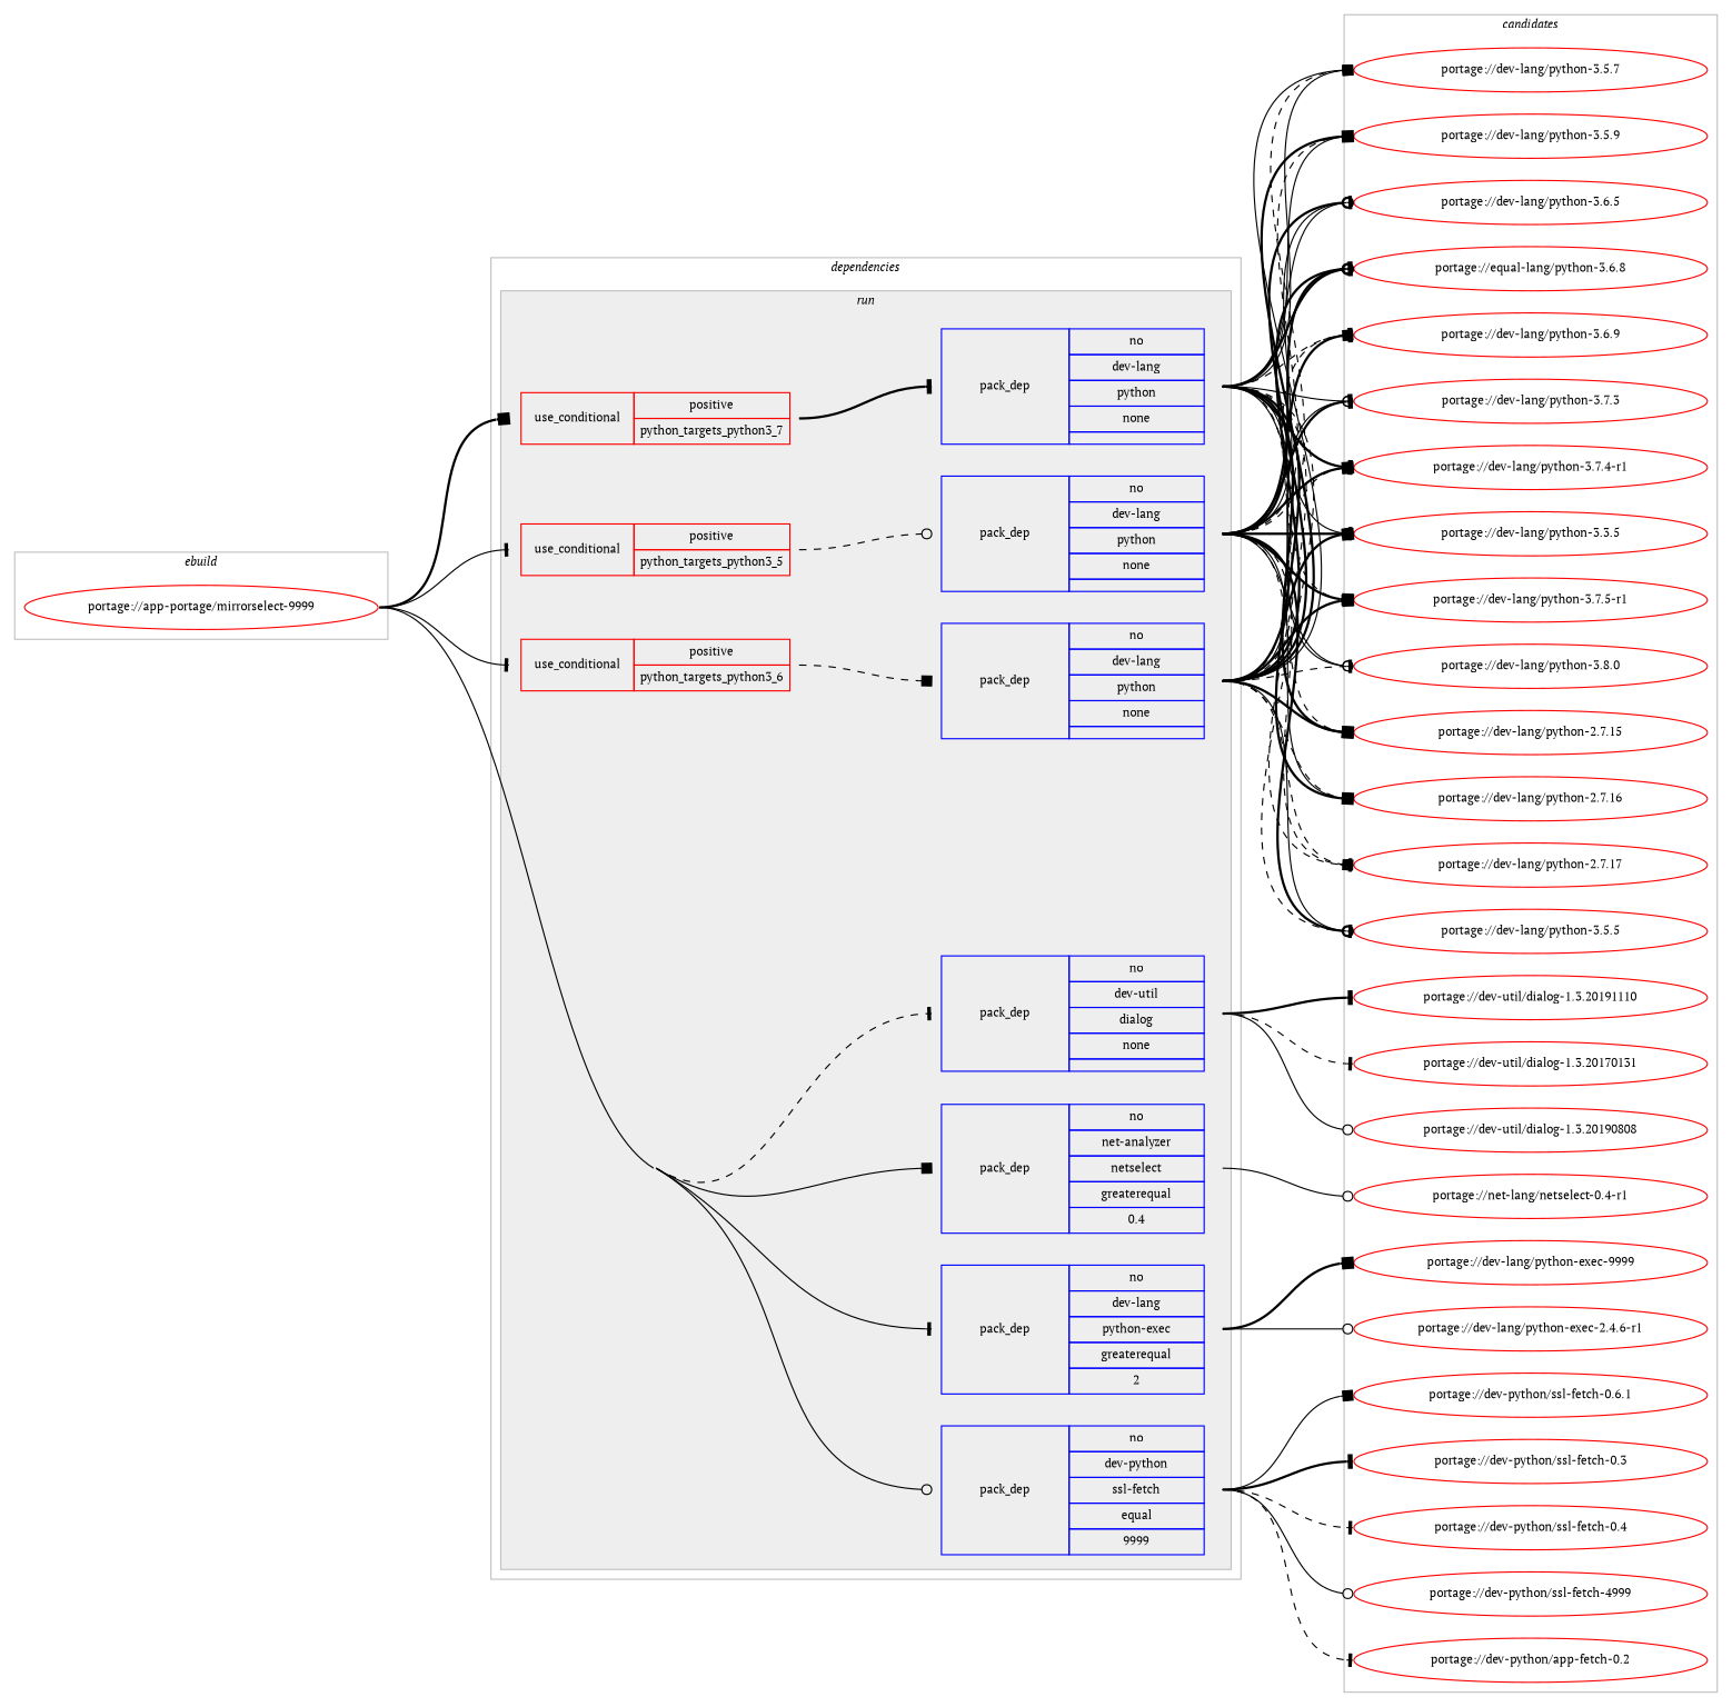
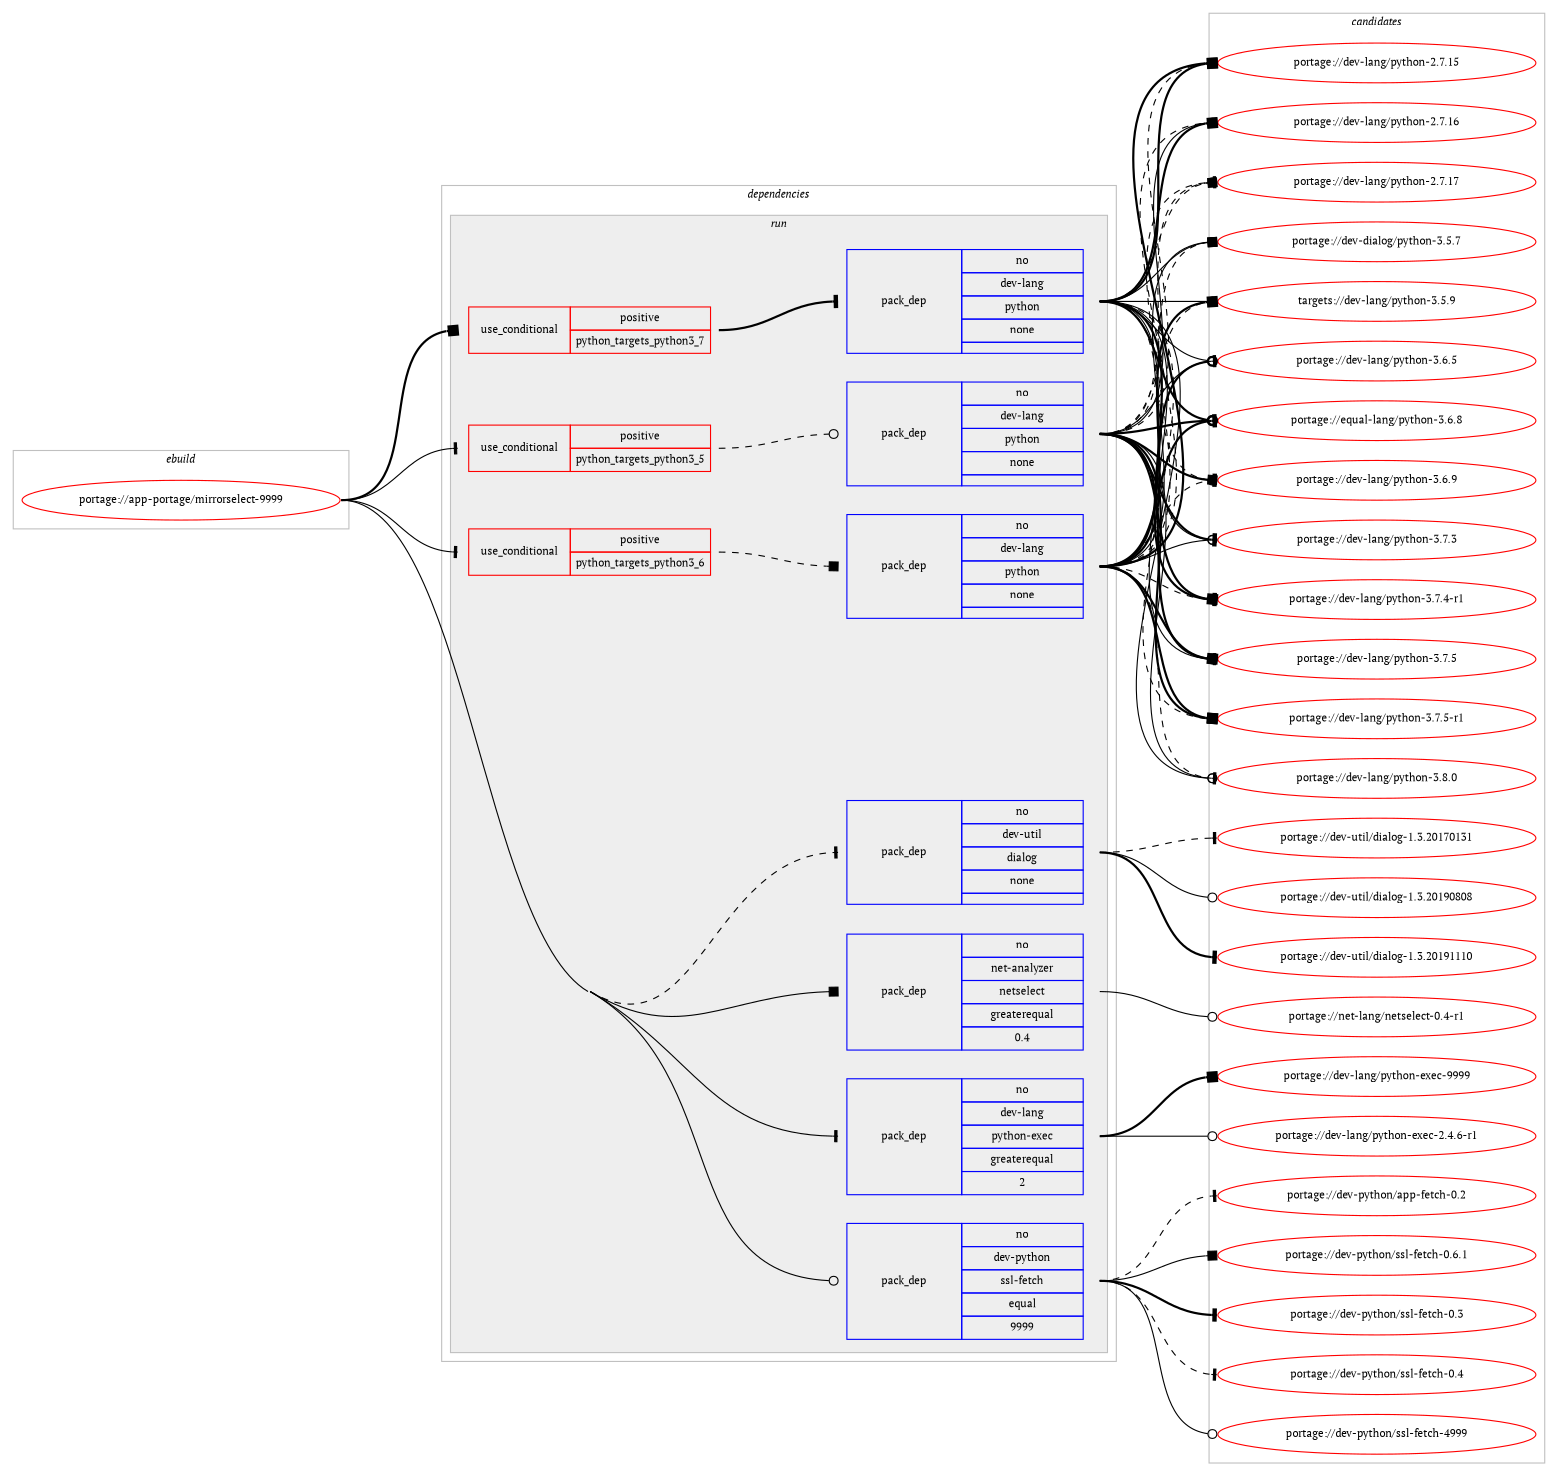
  digraph {
    compound=true
    concentrate=true
    fontname="PT Serif"
    fontsize=10
    newrank=true
    rankdir=LR
    ranksep=1.5
    node [color=red fontname="PT Serif" fontsize=10]
    edge [arrowhead=odot fontname="PT Serif" headport=w style=solid tailport=e weight=100]
    n1 [label="portage://app-portage/mirrorselect-9999" width=4]
    n2 [color=blue label=<<TABLE BORDER="0" CELLBORDER="1" CELLSPACING="0" CELLPADDING="4" WIDTH="220"><TR><TD ROWSPAN="6" CELLPADDING="30">pack_dep</TD></TR><TR><TD WIDTH="110">no</TD></TR><TR><TD>dev-lang</TD></TR><TR><TD>python</TD></TR><TR><TD>none</TD></TR><TR><TD></TD></TR></TABLE>> shape=none]
    n3 [label=<<TABLE BORDER="0" CELLBORDER="1" CELLSPACING="0" CELLPADDING="4"><TR><TD ROWSPAN="3" CELLPADDING="10">use_conditional</TD></TR><TR><TD>positive</TD></TR><TR><TD>python_targets_python3_5</TD></TR></TABLE>> shape=none]
    n4 [color=blue label=<<TABLE BORDER="0" CELLBORDER="1" CELLSPACING="0" CELLPADDING="4" WIDTH="220"><TR><TD ROWSPAN="6" CELLPADDING="30">pack_dep</TD></TR><TR><TD WIDTH="110">no</TD></TR><TR><TD>dev-lang</TD></TR><TR><TD>python</TD></TR><TR><TD>none</TD></TR><TR><TD></TD></TR></TABLE>> shape=none]
    n5 [label=<<TABLE BORDER="0" CELLBORDER="1" CELLSPACING="0" CELLPADDING="4"><TR><TD ROWSPAN="3" CELLPADDING="10">use_conditional</TD></TR><TR><TD>positive</TD></TR><TR><TD>python_targets_python3_6</TD></TR></TABLE>> shape=none]
    n6 [color=blue label=<<TABLE BORDER="0" CELLBORDER="1" CELLSPACING="0" CELLPADDING="4" WIDTH="220"><TR><TD ROWSPAN="6" CELLPADDING="30">pack_dep</TD></TR><TR><TD WIDTH="110">no</TD></TR><TR><TD>dev-lang</TD></TR><TR><TD>python</TD></TR><TR><TD>none</TD></TR><TR><TD></TD></TR></TABLE>> shape=none]
    n7 [label=<<TABLE BORDER="0" CELLBORDER="1" CELLSPACING="0" CELLPADDING="4"><TR><TD ROWSPAN="3" CELLPADDING="10">use_conditional</TD></TR><TR><TD>positive</TD></TR><TR><TD>python_targets_python3_7</TD></TR></TABLE>> shape=none]
    n8 [color=blue label=<<TABLE BORDER="0" CELLBORDER="1" CELLSPACING="0" CELLPADDING="4" WIDTH="220"><TR><TD ROWSPAN="6" CELLPADDING="30">pack_dep</TD></TR><TR><TD WIDTH="110">no</TD></TR><TR><TD>dev-lang</TD></TR><TR><TD>python-exec</TD></TR><TR><TD>greaterequal</TD></TR><TR><TD>2</TD></TR></TABLE>> shape=none]
    n9 [color=blue label=<<TABLE BORDER="0" CELLBORDER="1" CELLSPACING="0" CELLPADDING="4" WIDTH="220"><TR><TD ROWSPAN="6" CELLPADDING="30">pack_dep</TD></TR><TR><TD WIDTH="110">no</TD></TR><TR><TD>dev-python</TD></TR><TR><TD>ssl-fetch</TD></TR><TR><TD>equal</TD></TR><TR><TD>9999</TD></TR></TABLE>> shape=none]
    n10 [color=blue label=<<TABLE BORDER="0" CELLBORDER="1" CELLSPACING="0" CELLPADDING="4" WIDTH="220"><TR><TD ROWSPAN="6" CELLPADDING="30">pack_dep</TD></TR><TR><TD WIDTH="110">no</TD></TR><TR><TD>dev-util</TD></TR><TR><TD>dialog</TD></TR><TR><TD>none</TD></TR><TR><TD></TD></TR></TABLE>> shape=none]
    n11 [color=blue label=<<TABLE BORDER="0" CELLBORDER="1" CELLSPACING="0" CELLPADDING="4" WIDTH="220"><TR><TD ROWSPAN="6" CELLPADDING="30">pack_dep</TD></TR><TR><TD WIDTH="110">no</TD></TR><TR><TD>net-analyzer</TD></TR><TR><TD>netselect</TD></TR><TR><TD>greaterequal</TD></TR><TR><TD>0.4</TD></TR></TABLE>> shape=none]
    n12 [label="portage://dev-lang/python-2.7.15" width=4]
    n13 [label="portage://dev-lang/python-2.7.16" width=4]
    n14 [label="portage://dev-lang/python-2.7.17" width=4]
-   n15 [label="portage://dev-lang/python-3.5.5" width=4]
-   n16 [label="portage://dev-lang/python-3.5.7" width=4]
-   n17 [label="portage://dev-lang/python-3.5.9" width=4]
+   n16 [label="portage://dev-dialog/python-3.5.7" width=4]
+   n17 [label="targets://dev-lang/python-3.5.9" width=4]
    n18 [label="portage://dev-lang/python-3.6.5" width=4]
    n19 [label="portage://equal-lang/python-3.6.8" width=4]
    n20 [label="portage://dev-lang/python-3.6.9" width=4]
    n21 [label="portage://dev-lang/python-3.7.3" width=4]
    n22 [label="portage://dev-lang/python-3.7.4-r1" width=4]
-   n23 [label="portage://dev-lang/python-3.3.5" width=4]
+   n23 [label="portage://dev-lang/python-3.7.5" width=4]
    n24 [label="portage://dev-lang/python-3.7.5-r1" width=4]
    n25 [label="portage://dev-lang/python-3.8.0" width=4]
    n26 [label="portage://dev-lang/python-exec-2.4.6-r1" width=4]
    n27 [label="portage://dev-lang/python-exec-9999" width=4]
    n28 [label="portage://dev-python/app-fetch-0.2" width=4]
    n29 [label="portage://dev-python/ssl-fetch-0.6.1" width=4]
    n30 [label="portage://dev-python/ssl-fetch-0.3" width=4]
    n31 [label="portage://dev-python/ssl-fetch-0.4" width=4]
    n32 [label="portage://dev-python/ssl-fetch-4999" width=4]
    n33 [label="portage://dev-util/dialog-1.3.20170131" width=4]
    n34 [label="portage://dev-util/dialog-1.3.20190808" width=4]
    n35 [label="portage://dev-util/dialog-1.3.20191110" width=4]
    n36 [label="portage://net-lang/netselect-0.4-r1" width=4]
    subgraph cluster_1 {
      color=gray
      label=<<i>ebuild</i>>
      rank=same
      n1
    }
    subgraph cluster_2 {
      color=gray
      label=<<i>dependencies</i>>
      subgraph cluster_3 {
        color=gray
        fillcolor="#eeeeee"
        label=<<i>compile</i>>
        style=filled
      }
      subgraph cluster_4 {
        color=gray
        fillcolor="#eeeeee"
        label=<<i>compile and run</i>>
        style=filled
      }
      subgraph cluster_5 {
        color=gray
        fillcolor="#eeeeee"
        label=<<i>run</i>>
        style=filled
        subgraph sub_6 {
          color=gray
          fillcolor="#eeeeee"
          label=<<i>run</i>>
          style=filled
          n3
          subgraph sub_7 {
            color=gray
            fillcolor="#eeeeee"
            label=<<i>run</i>>
            style=filled
            n2
          }
        }
        subgraph sub_8 {
          color=gray
          fillcolor="#eeeeee"
          label=<<i>run</i>>
          style=filled
          n5
          subgraph sub_9 {
            color=gray
            fillcolor="#eeeeee"
            label=<<i>run</i>>
            style=filled
            n4
          }
        }
        subgraph sub_10 {
          color=gray
          fillcolor="#eeeeee"
          label=<<i>run</i>>
          style=filled
          n7
          subgraph sub_11 {
            color=gray
            fillcolor="#eeeeee"
            label=<<i>run</i>>
            style=filled
            n6
          }
        }
        subgraph sub_12 {
          color=gray
          fillcolor="#eeeeee"
          label=<<i>run</i>>
          style=filled
          n8
        }
        subgraph sub_13 {
          color=gray
          fillcolor="#eeeeee"
          label=<<i>run</i>>
          style=filled
          n9
        }
        subgraph sub_14 {
          color=gray
          fillcolor="#eeeeee"
          label=<<i>run</i>>
          style=filled
          n10
        }
        subgraph sub_15 {
          color=gray
          fillcolor="#eeeeee"
          label=<<i>run</i>>
          style=filled
          n11
        }
      }
    }
    subgraph cluster_16 {
      color=gray
      label=<<i>candidates</i>>
      rank=same
      subgraph sub_17 {
        color=black
        label=<<i>candidates</i>>
        nodesep=1
        rank=same
        n12
        n13
        n14
-       n15
        n16
        n17
        n18
        n19
        n20
        n21
        n22
        n23
        n24
        n25
      }
      subgraph sub_18 {
        color=black
        label=<<i>candidates</i>>
        nodesep=1
        rank=same
        n12
        n13
        n14
-       n15
        n16
        n17
        n18
        n19
        n20
        n21
        n22
        n23
        n24
        n25
      }
      subgraph sub_19 {
        color=black
        label=<<i>candidates</i>>
        nodesep=1
        rank=same
        n12
        n13
        n14
-       n15
        n16
        n17
        n18
        n19
        n20
        n21
        n22
        n23
        n24
        n25
      }
      subgraph sub_20 {
        color=black
        label=<<i>candidates</i>>
        nodesep=1
        rank=same
        n26
        n27
      }
      subgraph sub_21 {
        color=black
        label=<<i>candidates</i>>
        nodesep=1
        rank=same
        n28
        n29
        n30
        n31
        n32
      }
      subgraph sub_22 {
        color=black
        label=<<i>candidates</i>>
        nodesep=1
        rank=same
        n33
        n34
        n35
      }
      subgraph sub_23 {
        color=black
        label=<<i>candidates</i>>
        nodesep=1
        rank=same
        n36
      }
    }
    n1 -> n3 [arrowhead=tee weight=20]
    n1 -> n5 [arrowhead=tee weight=20]
    n1 -> n7 [arrowhead=box style=bold weight=20]
    n1 -> n8 [arrowhead=tee weight=20]
    n1 -> n9 [weight=20]
    n1 -> n10 [arrowhead=tee style=dashed weight=20]
    n1 -> n11 [arrowhead=box weight=20]
    n2 -> n12 [style=dashed]
    n2 -> n13 [arrowhead=box]
    n2 -> n14 [arrowhead=tee style=dashed]
-   n2 -> n15 [style=bold]
    n2 -> n16 [style=dashed]
    n2 -> n17 [style=dashed]
    n2 -> n18 [arrowhead=tee]
    n2 -> n19 [style=bold]
    n2 -> n20 [arrowhead=tee style=bold]
    n2 -> n21 [arrowhead=tee style=bold]
    n2 -> n22 [arrowhead=box style=bold]
    n2 -> n23 [style=bold]
    n2 -> n24 [arrowhead=box style=bold]
    n2 -> n25
    n3 -> n2 [style=dashed weight=20]
    n4 -> n12 [arrowhead=box style=bold]
    n4 -> n13 [style=dashed]
    n4 -> n14 [style=dashed]
-   n4 -> n15 [arrowhead=tee]
    n4 -> n16 [arrowhead=box]
    n4 -> n17 [arrowhead=box style=bold]
    n4 -> n18 [style=bold]
    n4 -> n19 [arrowhead=tee style=bold]
    n4 -> n20 [style=dashed]
    n4 -> n21
    n4 -> n22 [style=dashed]
    n4 -> n23 [arrowhead=box style=bold]
    n4 -> n24 [arrowhead=box style=bold]
    n4 -> n25 [arrowhead=tee style=dashed]
    n5 -> n4 [arrowhead=box style=dashed weight=20]
    n6 -> n12 [arrowhead=box style=bold]
    n6 -> n13 [arrowhead=box style=bold]
    n6 -> n14 [arrowhead=box style=dashed]
-   n6 -> n15 [style=dashed]
    n6 -> n16 [arrowhead=box]
    n6 -> n17
    n6 -> n18
    n6 -> n19 [style=bold]
    n6 -> n20 [arrowhead=box style=dashed]
    n6 -> n21
    n6 -> n22 [arrowhead=tee style=bold]
    n6 -> n23 [arrowhead=tee]
    n6 -> n24 [arrowhead=box style=dashed]
    n6 -> n25
    n7 -> n6 [arrowhead=tee style=bold weight=20]
    n8 -> n26
    n8 -> n27 [arrowhead=box style=bold]
    n9 -> n28 [arrowhead=tee style=dashed]
    n9 -> n29 [arrowhead=box]
    n9 -> n30 [arrowhead=tee style=bold]
    n9 -> n31 [arrowhead=tee style=dashed]
    n9 -> n32
    n10 -> n33 [arrowhead=tee style=dashed]
    n10 -> n34
    n10 -> n35 [arrowhead=tee style=bold]
    n11 -> n36
  }
